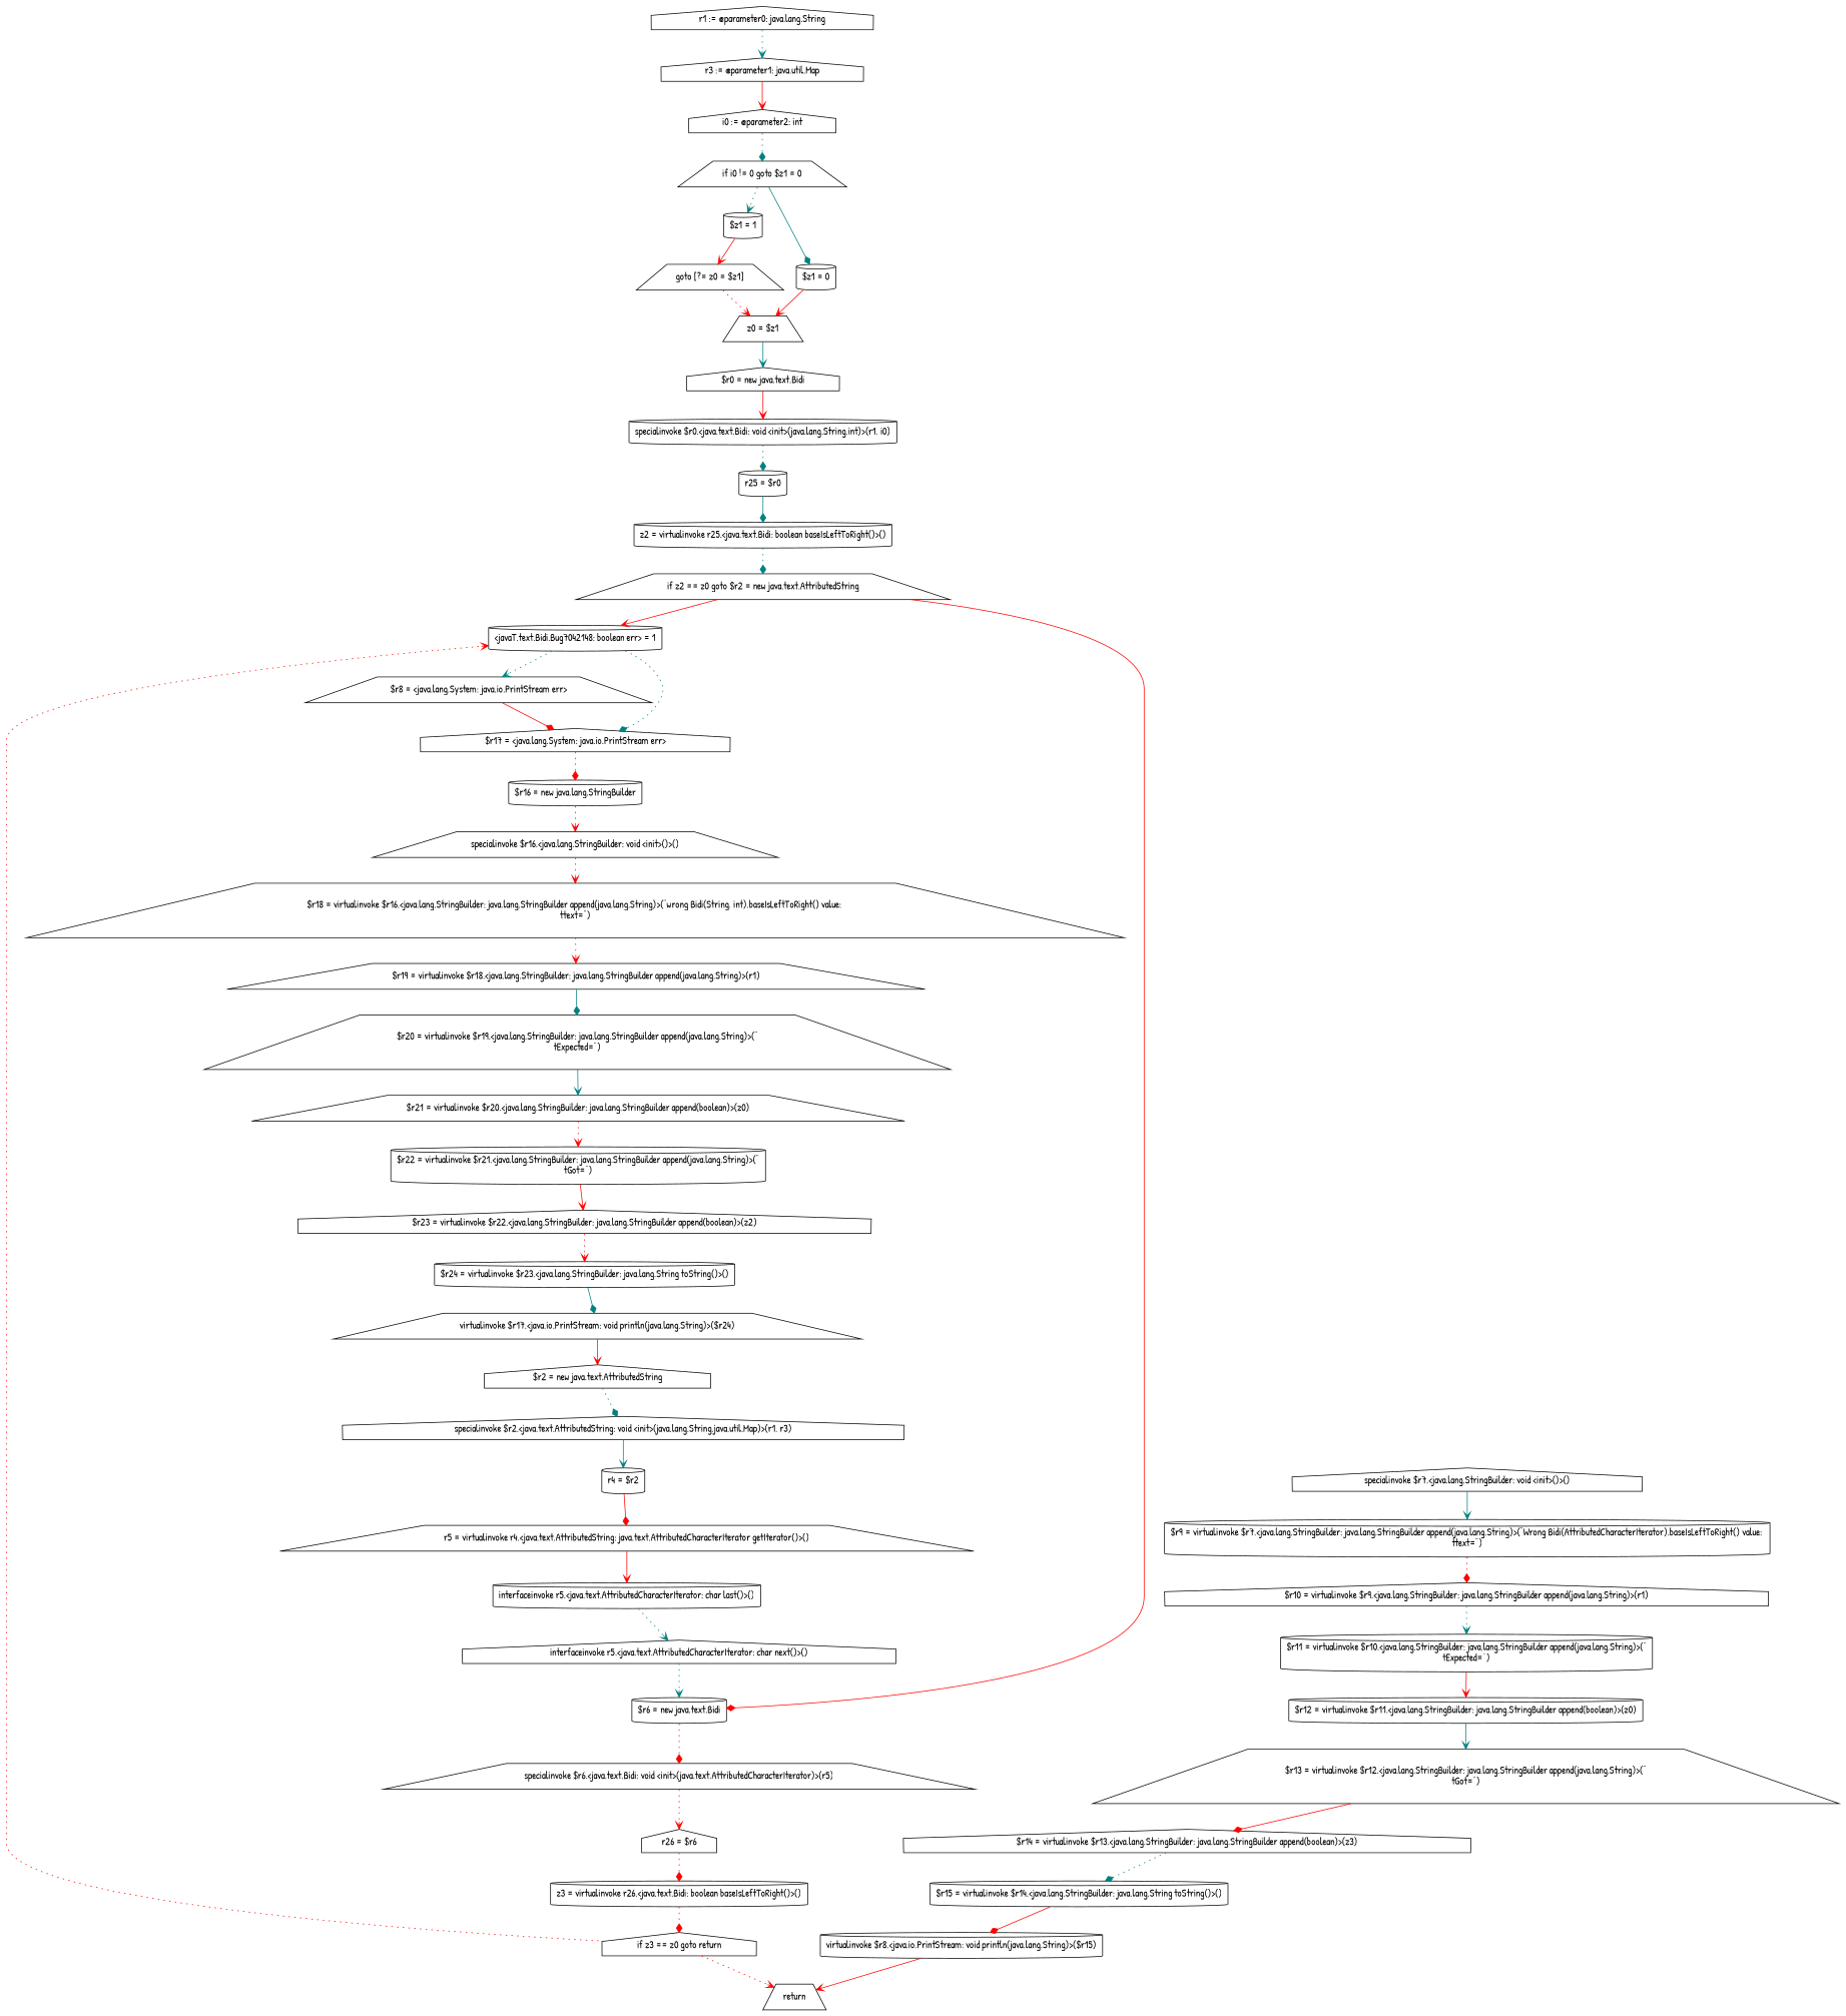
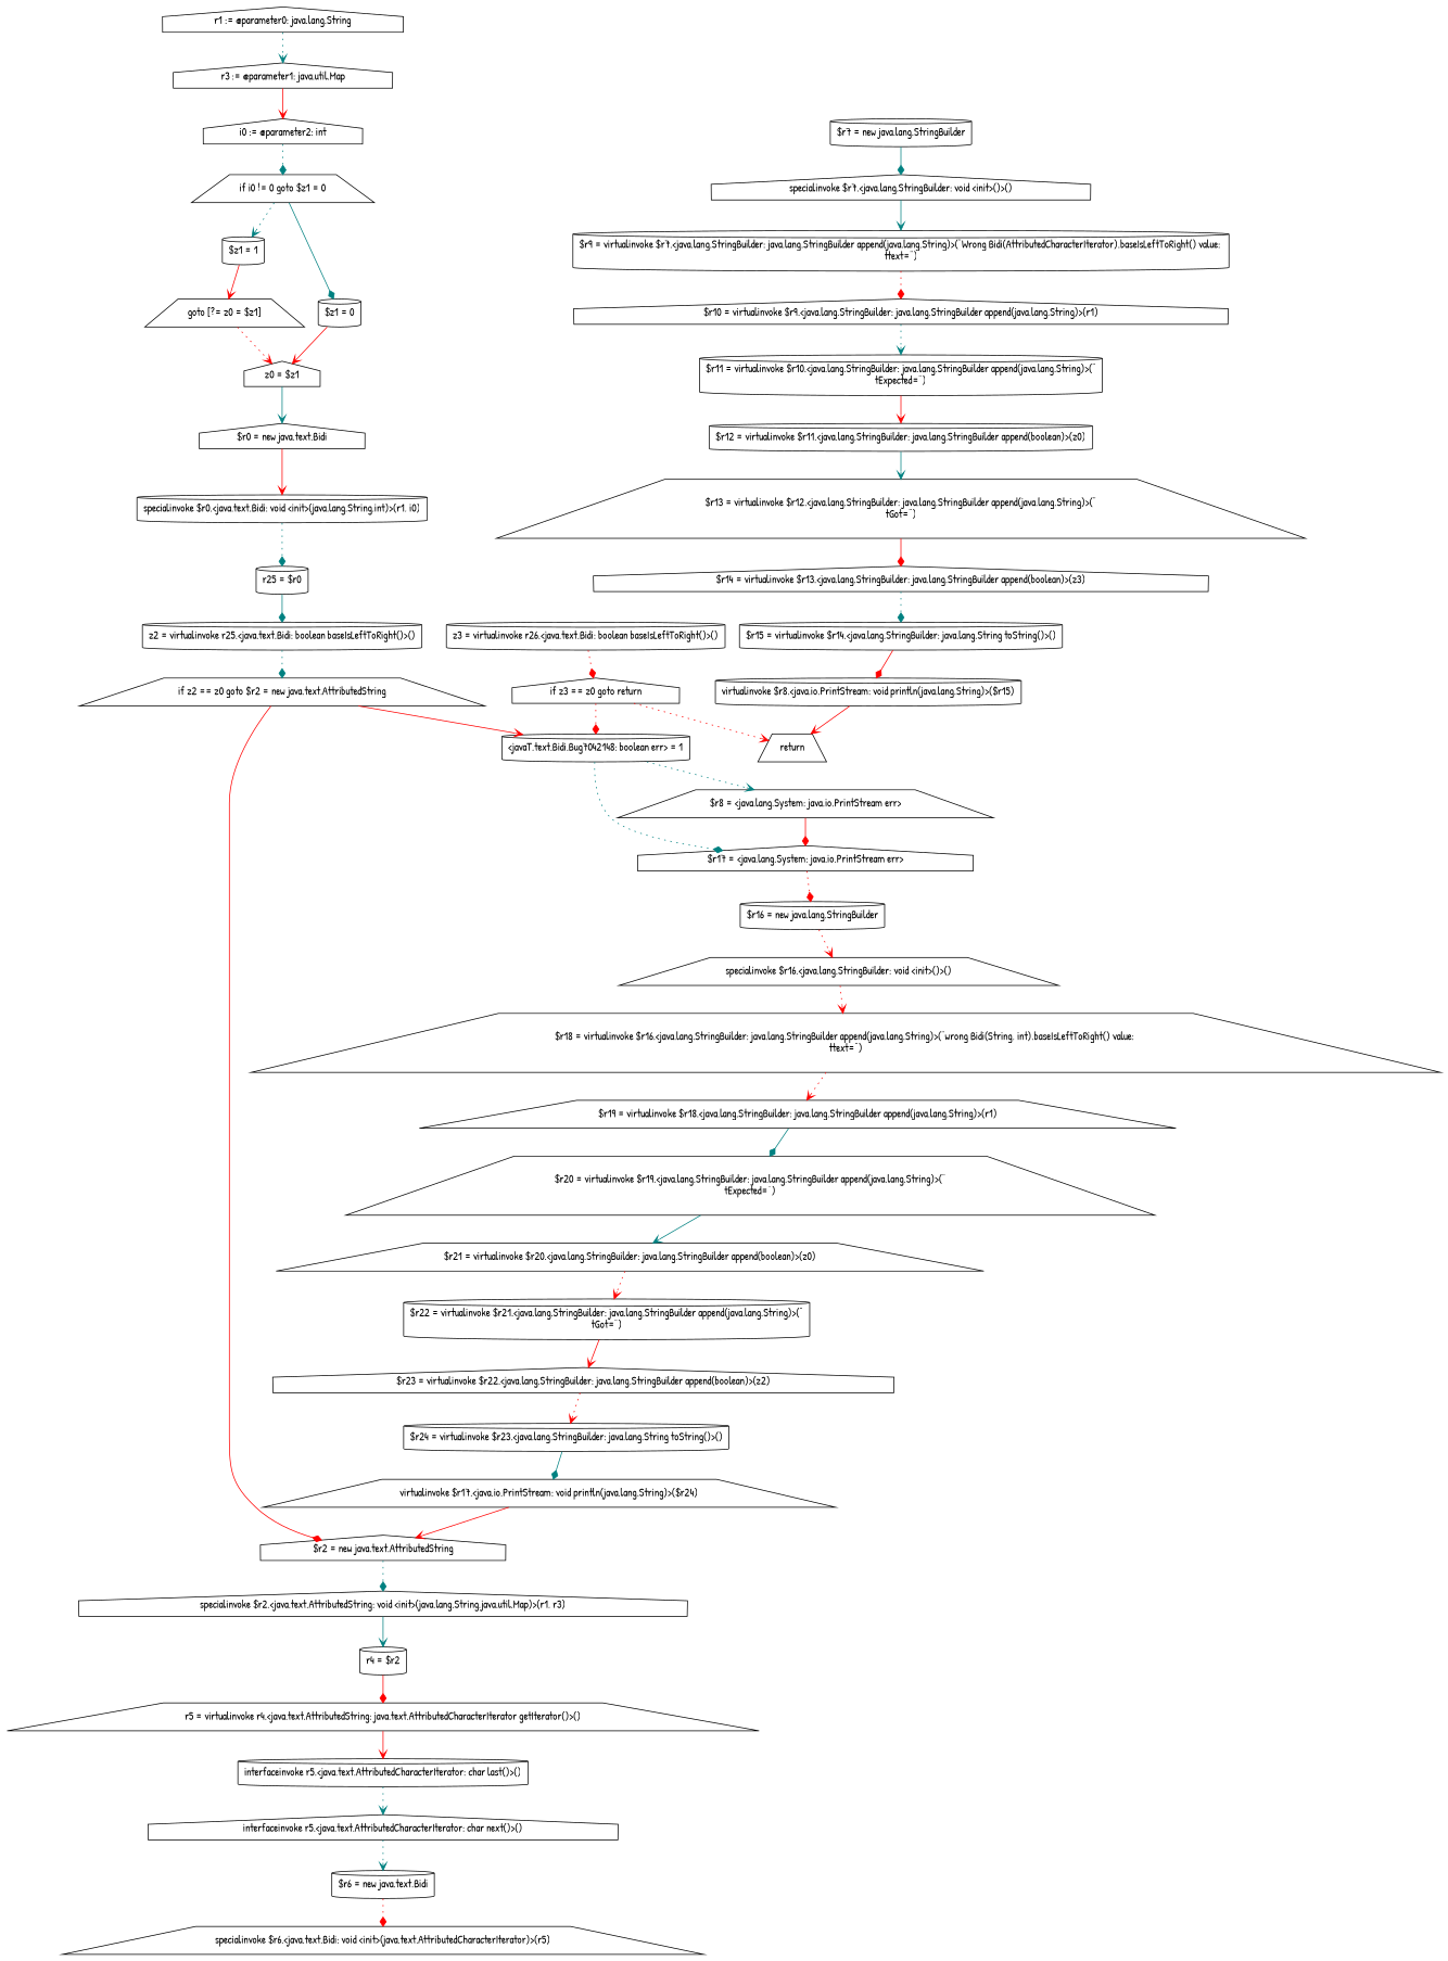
  digraph {
    fontname="Patrick Hand"
    node [fontname="Patrick Hand" shape=cylinder]
    edge [arrowhead=vee color=red fontname="Patrick Hand" style=dotted]
    "r1 := @parameter0: java.lang.String" [shape=house]
    "r3 := @parameter1: java.util.Map" [shape=house]
    "i0 := @parameter2: int" [shape=house]
    "if i0 != 0 goto $z1 = 0" [shape=trapezium]
    "$z1 = 1"
    "$z1 = 0"
    "goto [?= z0 = $z1]" [shape=trapezium]
-   "z0 = $z1" [shape=trapezium]
+   "z0 = $z1" [shape=house]
    "$r0 = new java.text.Bidi" [shape=house]
    "specialinvoke $r0.<java.text.Bidi: void <init>(java.lang.String,int)>(r1, i0)"
    "r25 = $r0"
    "z2 = virtualinvoke r25.<java.text.Bidi: boolean baseIsLeftToRight()>()"
    "if z2 == z0 goto $r2 = new java.text.AttributedString" [shape=trapezium]
    "<javaT.text.Bidi.Bug7042148: boolean err> = 1"
    "$r2 = new java.text.AttributedString" [shape=house]
    "$r17 = <java.lang.System: java.io.PrintStream err>" [shape=house]
    "$r8 = <java.lang.System: java.io.PrintStream err>" [shape=trapezium]
    "specialinvoke $r2.<java.text.AttributedString: void <init>(java.lang.String,java.util.Map)>(r1, r3)" [shape=house]
    "$r16 = new java.lang.StringBuilder"
    "specialinvoke $r16.<java.lang.StringBuilder: void <init>()>()" [shape=trapezium]
    "$r18 = virtualinvoke $r16.<java.lang.StringBuilder: java.lang.StringBuilder append(java.lang.String)>(\"wrong Bidi(String, int).baseIsLeftToRight() value: \n\ttext=\")" [shape=trapezium]
    "$r19 = virtualinvoke $r18.<java.lang.StringBuilder: java.lang.StringBuilder append(java.lang.String)>(r1)" [shape=trapezium]
    "$r20 = virtualinvoke $r19.<java.lang.StringBuilder: java.lang.StringBuilder append(java.lang.String)>(\"\n\tExpected=\")" [shape=trapezium]
    "$r21 = virtualinvoke $r20.<java.lang.StringBuilder: java.lang.StringBuilder append(boolean)>(z0)" [shape=trapezium]
    "$r22 = virtualinvoke $r21.<java.lang.StringBuilder: java.lang.StringBuilder append(java.lang.String)>(\"\n\tGot=\")"
    "$r23 = virtualinvoke $r22.<java.lang.StringBuilder: java.lang.StringBuilder append(boolean)>(z2)" [shape=house]
    "$r24 = virtualinvoke $r23.<java.lang.StringBuilder: java.lang.String toString()>()"
    "virtualinvoke $r17.<java.io.PrintStream: void println(java.lang.String)>($r24)" [shape=trapezium]
    "r4 = $r2"
    "r5 = virtualinvoke r4.<java.text.AttributedString: java.text.AttributedCharacterIterator getIterator()>()" [shape=trapezium]
    "interfaceinvoke r5.<java.text.AttributedCharacterIterator: char last()>()"
    "interfaceinvoke r5.<java.text.AttributedCharacterIterator: char next()>()" [shape=house]
    "$r6 = new java.text.Bidi"
    "specialinvoke $r6.<java.text.Bidi: void <init>(java.text.AttributedCharacterIterator)>(r5)" [shape=trapezium]
-   "r26 = $r6" [shape=house]
    "z3 = virtualinvoke r26.<java.text.Bidi: boolean baseIsLeftToRight()>()"
    "if z3 == z0 goto return" [shape=house]
    return [shape=trapezium]
    "specialinvoke $r7.<java.lang.StringBuilder: void <init>()>()" [shape=house]
+   "$r7 = new java.lang.StringBuilder"
    "$r9 = virtualinvoke $r7.<java.lang.StringBuilder: java.lang.StringBuilder append(java.lang.String)>(\"Wrong Bidi(AttributedCharacterIterator).baseIsLeftToRight() value: \n\ttext=\")"
    "$r10 = virtualinvoke $r9.<java.lang.StringBuilder: java.lang.StringBuilder append(java.lang.String)>(r1)" [shape=house]
    "$r11 = virtualinvoke $r10.<java.lang.StringBuilder: java.lang.StringBuilder append(java.lang.String)>(\"\n\tExpected=\")"
    "$r12 = virtualinvoke $r11.<java.lang.StringBuilder: java.lang.StringBuilder append(boolean)>(z0)"
    "$r13 = virtualinvoke $r12.<java.lang.StringBuilder: java.lang.StringBuilder append(java.lang.String)>(\"\n\tGot=\")" [shape=trapezium]
    "$r14 = virtualinvoke $r13.<java.lang.StringBuilder: java.lang.StringBuilder append(boolean)>(z3)" [shape=house]
    "$r15 = virtualinvoke $r14.<java.lang.StringBuilder: java.lang.String toString()>()"
    "virtualinvoke $r8.<java.io.PrintStream: void println(java.lang.String)>($r15)"
    "r1 := @parameter0: java.lang.String" -> "r3 := @parameter1: java.util.Map" [color=teal]
    "r3 := @parameter1: java.util.Map" -> "i0 := @parameter2: int" [style=solid]
    "i0 := @parameter2: int" -> "if i0 != 0 goto $z1 = 0" [arrowhead=diamond color=teal]
    "if i0 != 0 goto $z1 = 0" -> "$z1 = 1" [color=teal]
    "if i0 != 0 goto $z1 = 0" -> "$z1 = 0" [arrowhead=diamond color=teal style=solid]
    "$z1 = 1" -> "goto [?= z0 = $z1]" [style=solid]
    "$z1 = 0" -> "z0 = $z1" [style=solid]
    "goto [?= z0 = $z1]" -> "z0 = $z1"
    "z0 = $z1" -> "$r0 = new java.text.Bidi" [color=teal style=solid]
    "$r0 = new java.text.Bidi" -> "specialinvoke $r0.<java.text.Bidi: void <init>(java.lang.String,int)>(r1, i0)" [style=solid]
    "specialinvoke $r0.<java.text.Bidi: void <init>(java.lang.String,int)>(r1, i0)" -> "r25 = $r0" [arrowhead=diamond color=teal]
    "r25 = $r0" -> "z2 = virtualinvoke r25.<java.text.Bidi: boolean baseIsLeftToRight()>()" [arrowhead=diamond color=teal style=solid]
    "z2 = virtualinvoke r25.<java.text.Bidi: boolean baseIsLeftToRight()>()" -> "if z2 == z0 goto $r2 = new java.text.AttributedString" [arrowhead=diamond color=teal]
    "if z2 == z0 goto $r2 = new java.text.AttributedString" -> "<javaT.text.Bidi.Bug7042148: boolean err> = 1" [style=solid]
-   "if z2 == z0 goto $r2 = new java.text.AttributedString" -> "$r6 = new java.text.Bidi" [arrowhead=diamond style=solid]
+   "if z2 == z0 goto $r2 = new java.text.AttributedString" -> "$r2 = new java.text.AttributedString" [arrowhead=diamond style=solid]
    "<javaT.text.Bidi.Bug7042148: boolean err> = 1" -> "$r17 = <java.lang.System: java.io.PrintStream err>" [arrowhead=diamond color=teal]
    "<javaT.text.Bidi.Bug7042148: boolean err> = 1" -> "$r8 = <java.lang.System: java.io.PrintStream err>" [color=teal]
    "$r2 = new java.text.AttributedString" -> "specialinvoke $r2.<java.text.AttributedString: void <init>(java.lang.String,java.util.Map)>(r1, r3)" [arrowhead=diamond color=teal]
    "$r17 = <java.lang.System: java.io.PrintStream err>" -> "$r16 = new java.lang.StringBuilder" [arrowhead=diamond]
    "$r8 = <java.lang.System: java.io.PrintStream err>" -> "$r17 = <java.lang.System: java.io.PrintStream err>" [arrowhead=diamond style=solid]
    "specialinvoke $r2.<java.text.AttributedString: void <init>(java.lang.String,java.util.Map)>(r1, r3)" -> "r4 = $r2" [color=teal style=solid]
    "$r16 = new java.lang.StringBuilder" -> "specialinvoke $r16.<java.lang.StringBuilder: void <init>()>()"
    "specialinvoke $r16.<java.lang.StringBuilder: void <init>()>()" -> "$r18 = virtualinvoke $r16.<java.lang.StringBuilder: java.lang.StringBuilder append(java.lang.String)>(\"wrong Bidi(String, int).baseIsLeftToRight() value: \n\ttext=\")"
    "$r18 = virtualinvoke $r16.<java.lang.StringBuilder: java.lang.StringBuilder append(java.lang.String)>(\"wrong Bidi(String, int).baseIsLeftToRight() value: \n\ttext=\")" -> "$r19 = virtualinvoke $r18.<java.lang.StringBuilder: java.lang.StringBuilder append(java.lang.String)>(r1)"
    "$r19 = virtualinvoke $r18.<java.lang.StringBuilder: java.lang.StringBuilder append(java.lang.String)>(r1)" -> "$r20 = virtualinvoke $r19.<java.lang.StringBuilder: java.lang.StringBuilder append(java.lang.String)>(\"\n\tExpected=\")" [arrowhead=diamond color=teal style=solid]
    "$r20 = virtualinvoke $r19.<java.lang.StringBuilder: java.lang.StringBuilder append(java.lang.String)>(\"\n\tExpected=\")" -> "$r21 = virtualinvoke $r20.<java.lang.StringBuilder: java.lang.StringBuilder append(boolean)>(z0)" [color=teal style=solid]
    "$r21 = virtualinvoke $r20.<java.lang.StringBuilder: java.lang.StringBuilder append(boolean)>(z0)" -> "$r22 = virtualinvoke $r21.<java.lang.StringBuilder: java.lang.StringBuilder append(java.lang.String)>(\"\n\tGot=\")"
    "$r22 = virtualinvoke $r21.<java.lang.StringBuilder: java.lang.StringBuilder append(java.lang.String)>(\"\n\tGot=\")" -> "$r23 = virtualinvoke $r22.<java.lang.StringBuilder: java.lang.StringBuilder append(boolean)>(z2)" [style=solid]
    "$r23 = virtualinvoke $r22.<java.lang.StringBuilder: java.lang.StringBuilder append(boolean)>(z2)" -> "$r24 = virtualinvoke $r23.<java.lang.StringBuilder: java.lang.String toString()>()"
    "$r24 = virtualinvoke $r23.<java.lang.StringBuilder: java.lang.String toString()>()" -> "virtualinvoke $r17.<java.io.PrintStream: void println(java.lang.String)>($r24)" [arrowhead=diamond color=teal style=solid]
    "virtualinvoke $r17.<java.io.PrintStream: void println(java.lang.String)>($r24)" -> "$r2 = new java.text.AttributedString" [style=solid]
    "r4 = $r2" -> "r5 = virtualinvoke r4.<java.text.AttributedString: java.text.AttributedCharacterIterator getIterator()>()" [arrowhead=diamond style=solid]
    "r5 = virtualinvoke r4.<java.text.AttributedString: java.text.AttributedCharacterIterator getIterator()>()" -> "interfaceinvoke r5.<java.text.AttributedCharacterIterator: char last()>()" [style=solid]
    "interfaceinvoke r5.<java.text.AttributedCharacterIterator: char last()>()" -> "interfaceinvoke r5.<java.text.AttributedCharacterIterator: char next()>()" [color=teal]
    "interfaceinvoke r5.<java.text.AttributedCharacterIterator: char next()>()" -> "$r6 = new java.text.Bidi" [color=teal]
    "$r6 = new java.text.Bidi" -> "specialinvoke $r6.<java.text.Bidi: void <init>(java.text.AttributedCharacterIterator)>(r5)" [arrowhead=diamond]
-   "specialinvoke $r6.<java.text.Bidi: void <init>(java.text.AttributedCharacterIterator)>(r5)" -> "r26 = $r6"
-   "r26 = $r6" -> "z3 = virtualinvoke r26.<java.text.Bidi: boolean baseIsLeftToRight()>()" [arrowhead=diamond]
    "z3 = virtualinvoke r26.<java.text.Bidi: boolean baseIsLeftToRight()>()" -> "if z3 == z0 goto return" [arrowhead=diamond]
-   "if z3 == z0 goto return" -> "<javaT.text.Bidi.Bug7042148: boolean err> = 1"
+   "if z3 == z0 goto return" -> "<javaT.text.Bidi.Bug7042148: boolean err> = 1" [arrowhead=diamond]
    "if z3 == z0 goto return" -> return
    "specialinvoke $r7.<java.lang.StringBuilder: void <init>()>()" -> "$r9 = virtualinvoke $r7.<java.lang.StringBuilder: java.lang.StringBuilder append(java.lang.String)>(\"Wrong Bidi(AttributedCharacterIterator).baseIsLeftToRight() value: \n\ttext=\")" [color=teal style=solid]
+   "$r7 = new java.lang.StringBuilder" -> "specialinvoke $r7.<java.lang.StringBuilder: void <init>()>()" [arrowhead=diamond color=teal style=solid]
    "$r9 = virtualinvoke $r7.<java.lang.StringBuilder: java.lang.StringBuilder append(java.lang.String)>(\"Wrong Bidi(AttributedCharacterIterator).baseIsLeftToRight() value: \n\ttext=\")" -> "$r10 = virtualinvoke $r9.<java.lang.StringBuilder: java.lang.StringBuilder append(java.lang.String)>(r1)" [arrowhead=diamond]
    "$r10 = virtualinvoke $r9.<java.lang.StringBuilder: java.lang.StringBuilder append(java.lang.String)>(r1)" -> "$r11 = virtualinvoke $r10.<java.lang.StringBuilder: java.lang.StringBuilder append(java.lang.String)>(\"\n\tExpected=\")" [color=teal]
    "$r11 = virtualinvoke $r10.<java.lang.StringBuilder: java.lang.StringBuilder append(java.lang.String)>(\"\n\tExpected=\")" -> "$r12 = virtualinvoke $r11.<java.lang.StringBuilder: java.lang.StringBuilder append(boolean)>(z0)" [style=solid]
    "$r12 = virtualinvoke $r11.<java.lang.StringBuilder: java.lang.StringBuilder append(boolean)>(z0)" -> "$r13 = virtualinvoke $r12.<java.lang.StringBuilder: java.lang.StringBuilder append(java.lang.String)>(\"\n\tGot=\")" [color=teal style=solid]
    "$r13 = virtualinvoke $r12.<java.lang.StringBuilder: java.lang.StringBuilder append(java.lang.String)>(\"\n\tGot=\")" -> "$r14 = virtualinvoke $r13.<java.lang.StringBuilder: java.lang.StringBuilder append(boolean)>(z3)" [arrowhead=diamond style=solid]
    "$r14 = virtualinvoke $r13.<java.lang.StringBuilder: java.lang.StringBuilder append(boolean)>(z3)" -> "$r15 = virtualinvoke $r14.<java.lang.StringBuilder: java.lang.String toString()>()" [arrowhead=diamond color=teal]
    "$r15 = virtualinvoke $r14.<java.lang.StringBuilder: java.lang.String toString()>()" -> "virtualinvoke $r8.<java.io.PrintStream: void println(java.lang.String)>($r15)" [arrowhead=diamond style=solid]
    "virtualinvoke $r8.<java.io.PrintStream: void println(java.lang.String)>($r15)" -> return [style=solid]
  }
